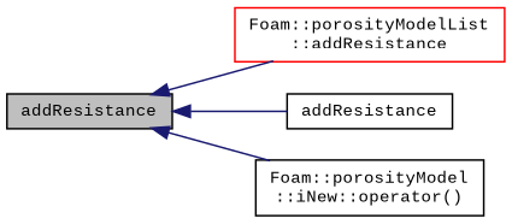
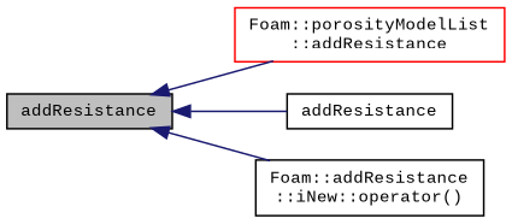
  digraph {
    rankdir=LR
    fontname="Liberation Mono"
    node [color=black fontname="Liberation Mono" fontsize=10 shape=record]
    edge [color=midnightblue dir=back fontname="Liberation Mono" fontsize=10 labelfontname=FreeSans labelfontsize=10 style=solid]
    n1 [fillcolor=grey75 fontcolor=black height=0.2 label=addResistance style=filled width=0.4]
    n2 [color=red height=0.2 label="Foam::porosityModelList\l::addResistance" width=0.4]
    n3 [height=0.2 label=addResistance width=0.4]
-   n4 [height=0.2 label="Foam::porosityModel\l::iNew::operator()" width=0.4]
+   n4 [height=0.2 label="Foam::addResistance\l::iNew::operator()" width=0.4]
    n1 -> n2
    n1 -> n3
    n1 -> n4
  }
